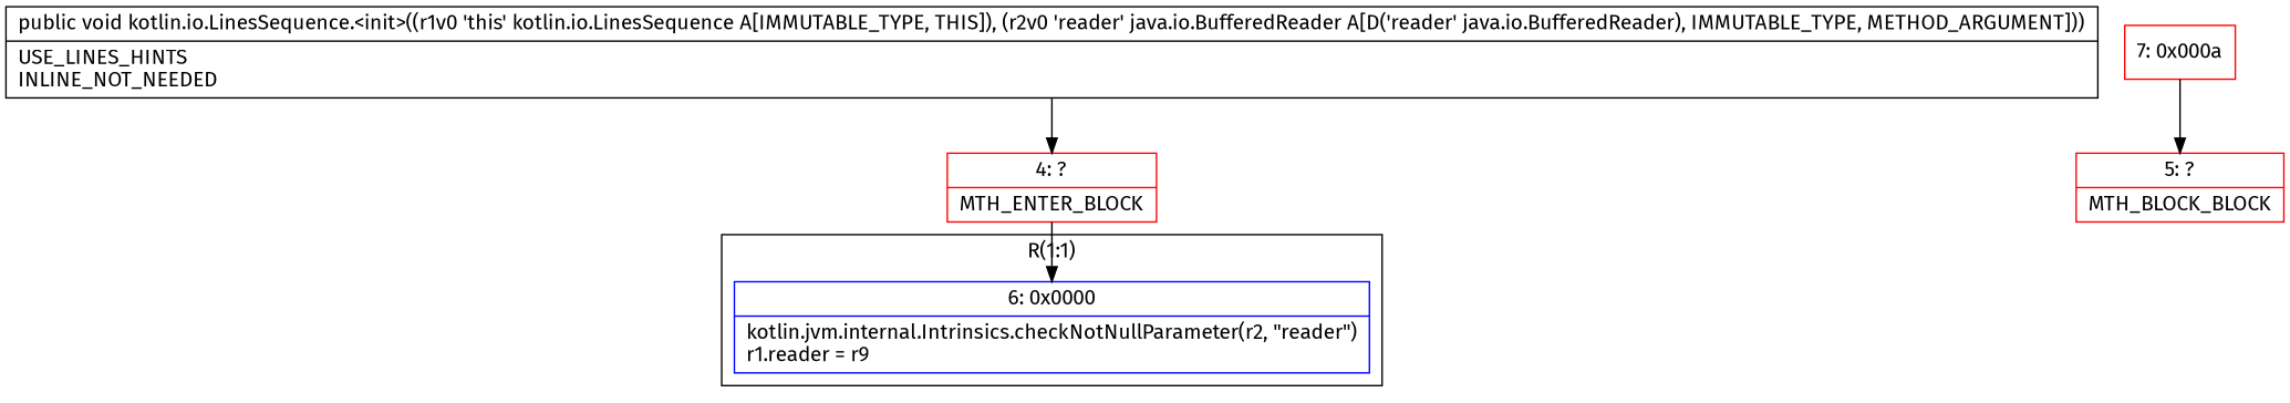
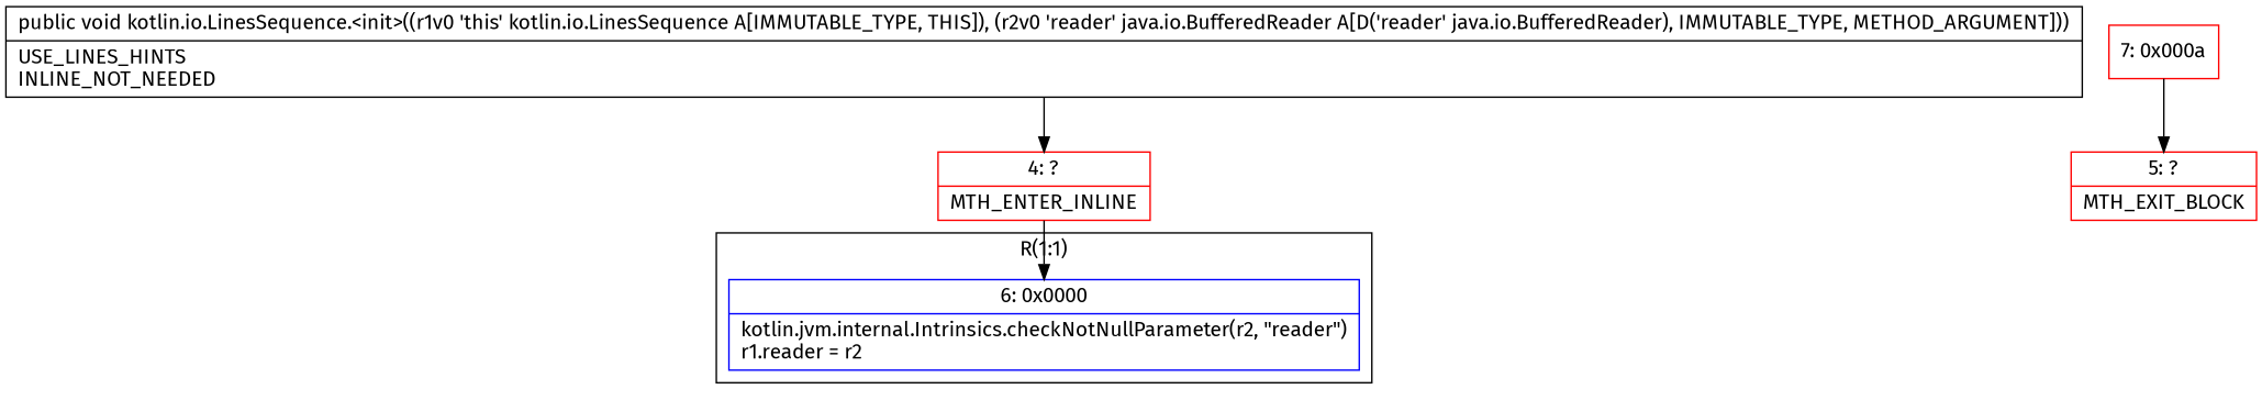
  digraph {
    fontname="Fira Sans"
    node [color=red fontname="Fira Sans" shape=record]
    edge [fontname="Fira Sans"]
-   n1 [color=blue label="{6\:\ 0x0000|kotlin.jvm.internal.Intrinsics.checkNotNullParameter(r2, \"reader\")\lr1.reader = r9\l}"]
+   n1 [color=blue label="{6\:\ 0x0000|kotlin.jvm.internal.Intrinsics.checkNotNullParameter(r2, \"reader\")\lr1.reader = r2\l}"]
    n2 [label="{7\:\ 0x000a}"]
-   n3 [label="{5\:\ ?|MTH_BLOCK_BLOCK\l}"]
-   n4 [label="{4\:\ ?|MTH_ENTER_BLOCK\l}"]
+   n3 [label="{5\:\ ?|MTH_EXIT_BLOCK\l}"]
+   n4 [label="{4\:\ ?|MTH_ENTER_INLINE\l}"]
    n5 [label="{public void kotlin.io.LinesSequence.\<init\>((r1v0 'this' kotlin.io.LinesSequence A[IMMUTABLE_TYPE, THIS]), (r2v0 'reader' java.io.BufferedReader A[D('reader' java.io.BufferedReader), IMMUTABLE_TYPE, METHOD_ARGUMENT]))  | USE_LINES_HINTS\lINLINE_NOT_NEEDED\l}" color=""]
    subgraph cluster_1 {
      label="R(1:1)"
      n1
    }
    n2 -> n3
    n4 -> n1
    n5 -> n4
  }
